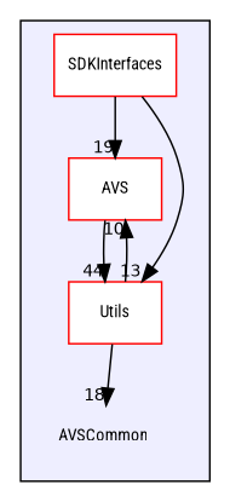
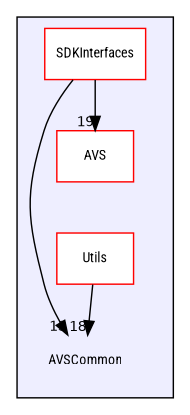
  digraph {
    compound=true
    fontname="Roboto Condensed"
    node [fontname="Roboto Condensed" fontsize=10 shape=box color=red fillcolor=white style=filled]
    edge [fontname="Roboto Condensed" labeldistance=1.5 labelfontname=Helvetica labelfontsize=10]
    n1 [label=AVSCommon shape=plaintext color="" fillcolor="" style=""]
    n2 [label=AVS]
    n3 [label=SDKInterfaces]
    n4 [label=Utils]
    subgraph cluster_1 {
      bgcolor="#eeeeff"
      pencolor=black
      n1
      n2
      n3
      n4
    }
-   n2 -> n4 [headlabel=44]
    n3 -> n2 [headlabel=19]
-   n3 -> n4 [headlabel=13]
+   n3 -> n1 [headlabel=13]
    n4 -> n1 [headlabel=18]
-   n4 -> n2 [headlabel=10]
  }
